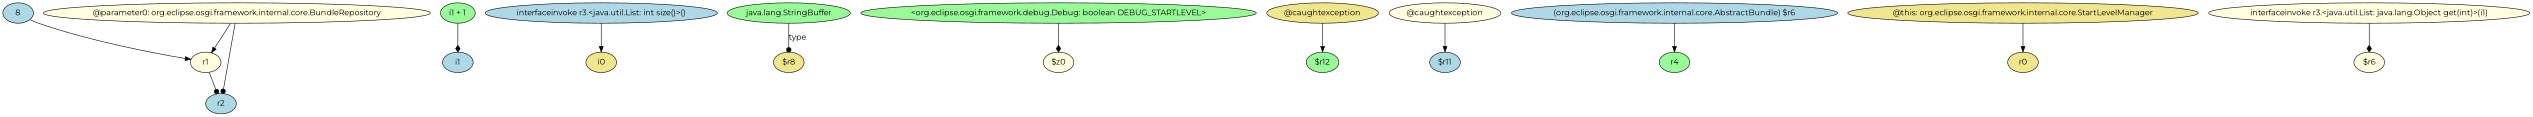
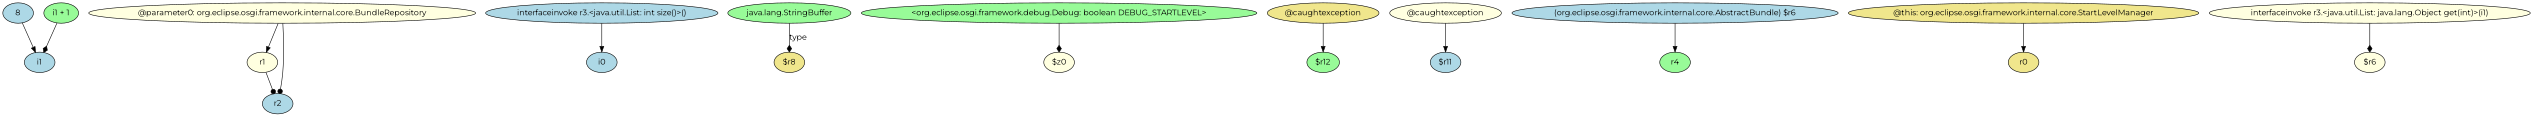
  digraph {
    fontname=Montserrat
    node [fillcolor=lightblue fontname=Montserrat style=filled]
    edge [arrowhead=normal fontname=Montserrat]
    n1 [label=8]
    n2 [label=i1]
    n3 [fillcolor=lightyellow label="@parameter0: org.eclipse.osgi.framework.internal.core.BundleRepository"]
    n4 [fillcolor=lightyellow label=r1]
    n5 [label=r2]
    n6 [label="interfaceinvoke r3.<java.util.List: int size()>()"]
-   n7 [fillcolor=khaki label=i0]
+   n7 [label=i0]
    n8 [fillcolor=palegreen label="java.lang.StringBuffer"]
    n9 [fillcolor=khaki label="$r8"]
    n10 [fillcolor=palegreen label="i1 + 1"]
    n11 [fillcolor=palegreen label="<org.eclipse.osgi.framework.debug.Debug: boolean DEBUG_STARTLEVEL>"]
    n12 [fillcolor=lightyellow label="$z0"]
    n13 [fillcolor=khaki label="@caughtexception"]
    n14 [fillcolor=palegreen label="$r12"]
    n15 [fillcolor=lightyellow label="@caughtexception"]
    n16 [label="$r11"]
    n17 [label="(org.eclipse.osgi.framework.internal.core.AbstractBundle) $r6"]
    n18 [fillcolor=palegreen label=r4]
    n19 [fillcolor=khaki label="@this: org.eclipse.osgi.framework.internal.core.StartLevelManager"]
    n20 [fillcolor=khaki label=r0]
    n21 [fillcolor=lightyellow label="interfaceinvoke r3.<java.util.List: java.lang.Object get(int)>(i1)"]
    n22 [fillcolor=lightyellow label="$r6"]
-   n1 -> n4
+   n1 -> n2
    n3 -> n4
    n3 -> n5 [arrowhead=dot]
    n4 -> n5 [arrowhead=dot]
    n6 -> n7
-   n8 -> n9 [arrowhead=dot label=type]
+   n8 -> n9 [arrowhead=diamond label=type]
    n10 -> n2 [arrowhead=diamond]
    n11 -> n12 [arrowhead=diamond]
    n13 -> n14
    n15 -> n16
    n17 -> n18
    n19 -> n20
    n21 -> n22 [arrowhead=diamond]
  }
